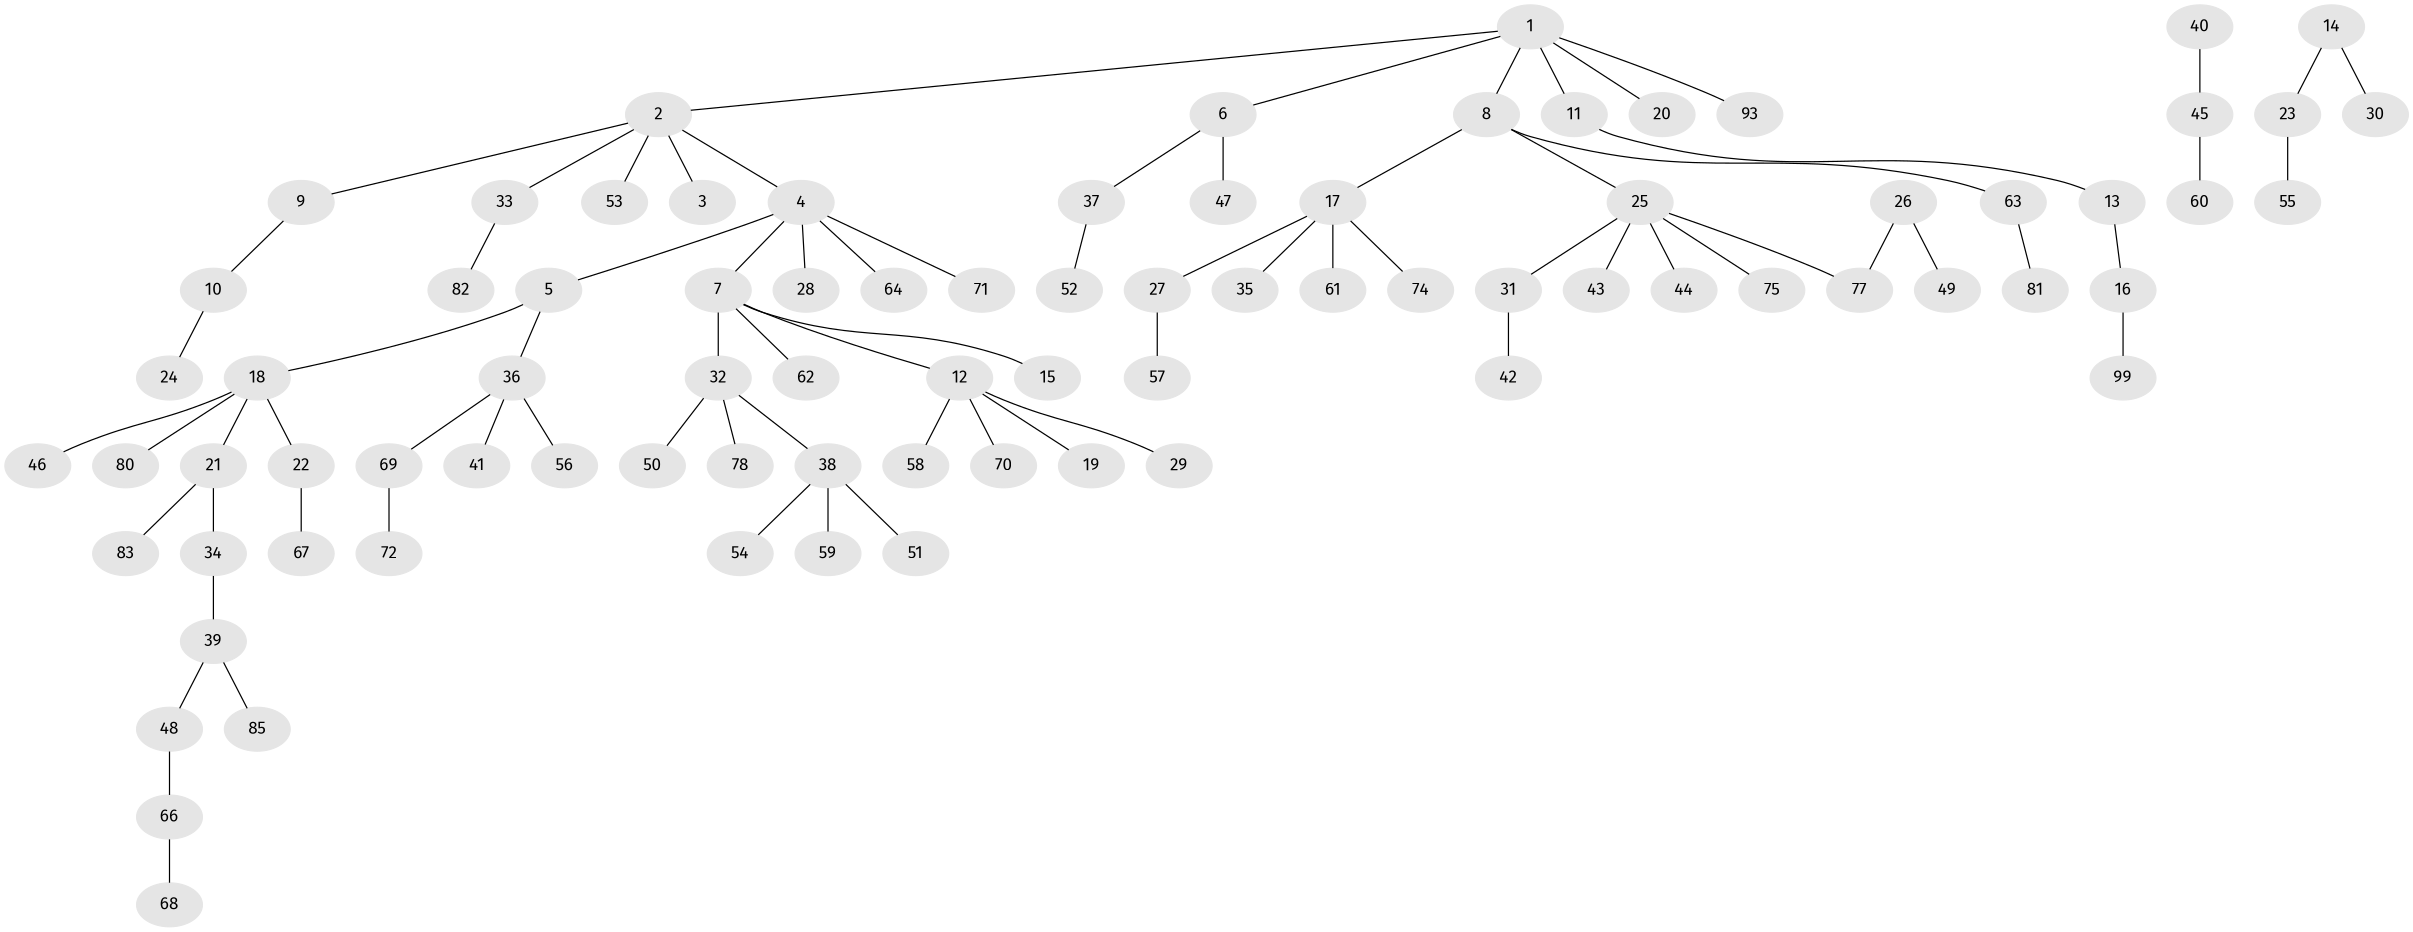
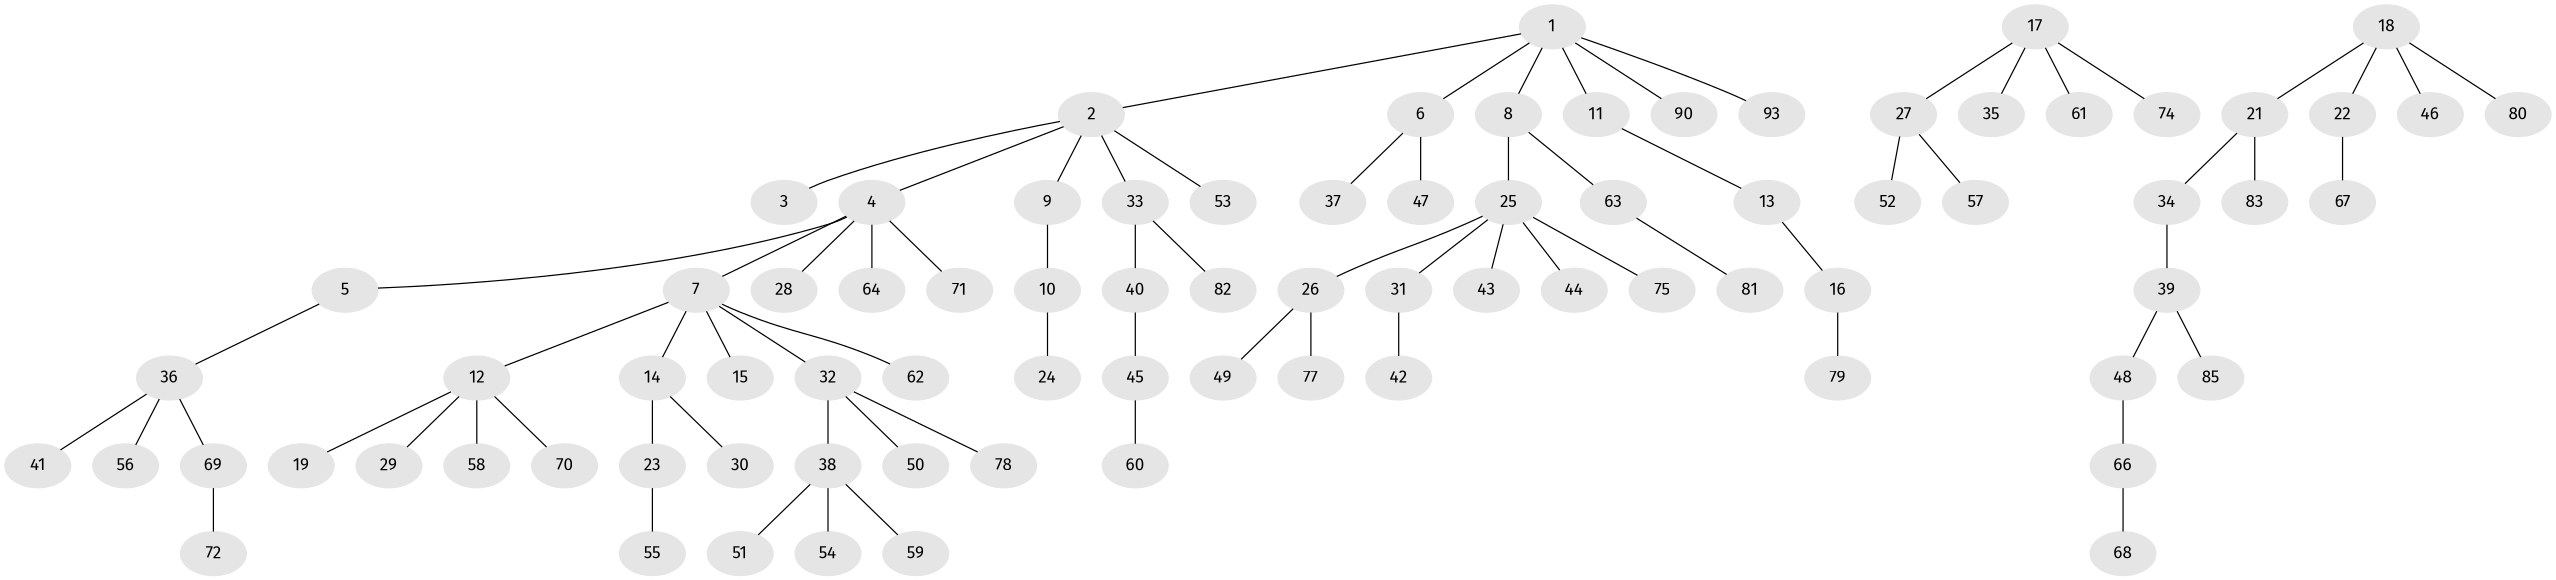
  graph {
    fontname="Fira Sans"
    node [color=gray90 fontname="Fira Sans" style=filled]
    edge [fontname="Fira Sans"]
    1
    2
    6
    8
    11
-   20
+   20 [label=90]
    n7 [label=93]
    3
    4
    9
    33
    53
    37
    47
    17
    25
    63
    13
    5
    7
    28
    64
    71
    10
    40
    82
    18
    36
    12
    14
    15
    32
    62
    21
    22
    46
    80
    41
    56
    69
    52
    19
    29
    58
    70
    23
    30
    38
    50
    78
    27
    35
    61
    74
    26
    31
    43
    44
    75
    81
    24
    16
-   79 [label=99]
+   79
    55
    57
    34
    83
    67
    39
    49
    77
    42
    51
    54
    59
    45
    48
    n78 [label=85]
    72
    66
    60
    68
    1 -- 2
    1 -- 6
    1 -- 8
    1 -- 11
    1 -- 20
    1 -- n7
    2 -- 3
    2 -- 4
    2 -- 9
    2 -- 33
    2 -- 53
    6 -- 37
    6 -- 47
-   8 -- 17
    8 -- 25
    8 -- 63
    11 -- 13
    4 -- 5
    4 -- 7
    4 -- 28
    4 -- 64
    4 -- 71
    9 -- 10
+   33 -- 40
    33 -- 82
-   37 -- 52
+   27 -- 52
    17 -- 27
    17 -- 35
    17 -- 61
    17 -- 74
-   25 -- 77
+   25 -- 26
    25 -- 31
    25 -- 43
    25 -- 44
    25 -- 75
    63 -- 81
    13 -- 16
-   5 -- 18
    5 -- 36
    7 -- 12
+   7 -- 14
    7 -- 15
    7 -- 32
    7 -- 62
    10 -- 24
    40 -- 45
    18 -- 21
    18 -- 22
    18 -- 46
    18 -- 80
    36 -- 41
    36 -- 56
    36 -- 69
    12 -- 19
    12 -- 29
    12 -- 58
    12 -- 70
    14 -- 23
    14 -- 30
    32 -- 38
    32 -- 50
    32 -- 78
    21 -- 34
    21 -- 83
    22 -- 67
    69 -- 72
    23 -- 55
    38 -- 51
    38 -- 54
    38 -- 59
    27 -- 57
    26 -- 49
    26 -- 77
    31 -- 42
    16 -- 79
    34 -- 39
    39 -- 48
    39 -- n78
    45 -- 60
    48 -- 66
    66 -- 68
  }
